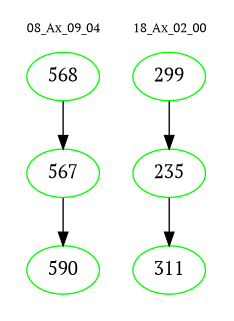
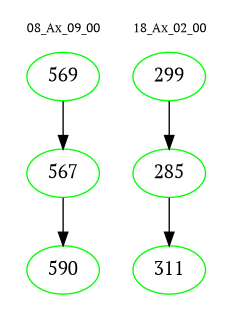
  digraph {
    fontname="PT Serif"
    node [color=green fontname="PT Serif"]
    edge [color=black fontname="PT Serif"]
-   n1 [label=568]
+   n1 [label=569]
    n2 [label=567]
    n3 [label=590]
    n4 [label=299]
-   n5 [label=235]
+   n5 [label=285]
    n6 [label=311]
    subgraph cluster_1 {
      color=white
      fontsize=10
-     label="08_Ax_09_04"
+     label="08_Ax_09_00"
      n1
      n2
      n3
    }
    subgraph cluster_2 {
      color=white
      fontsize=10
      label="18_Ax_02_00"
      n4
      n5
      n6
    }
    n1 -> n2
    n2 -> n3
    n4 -> n5
    n5 -> n6
  }
